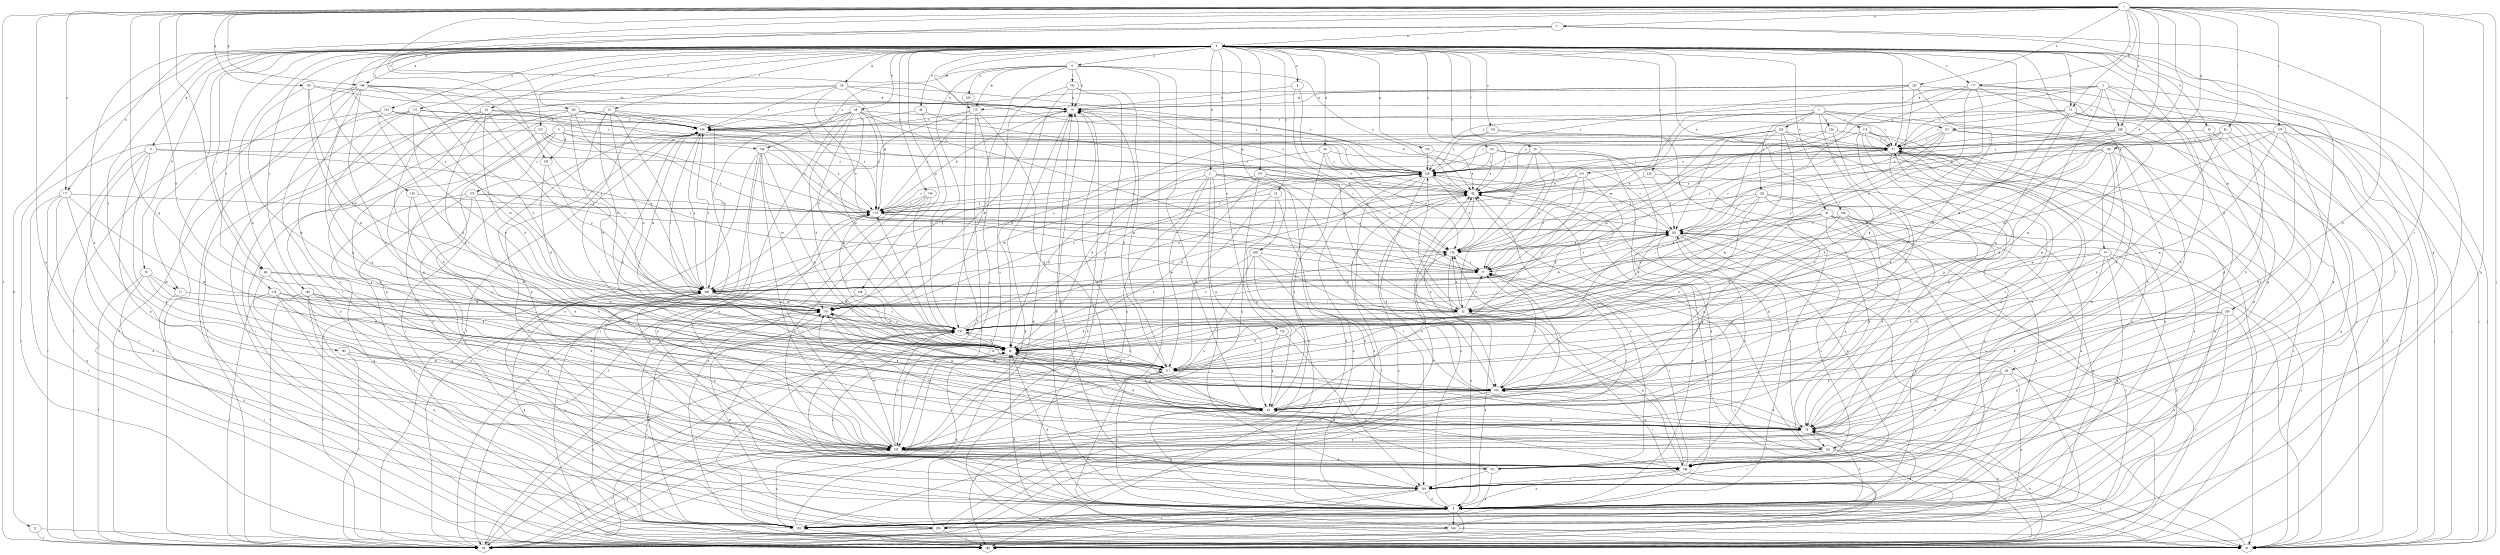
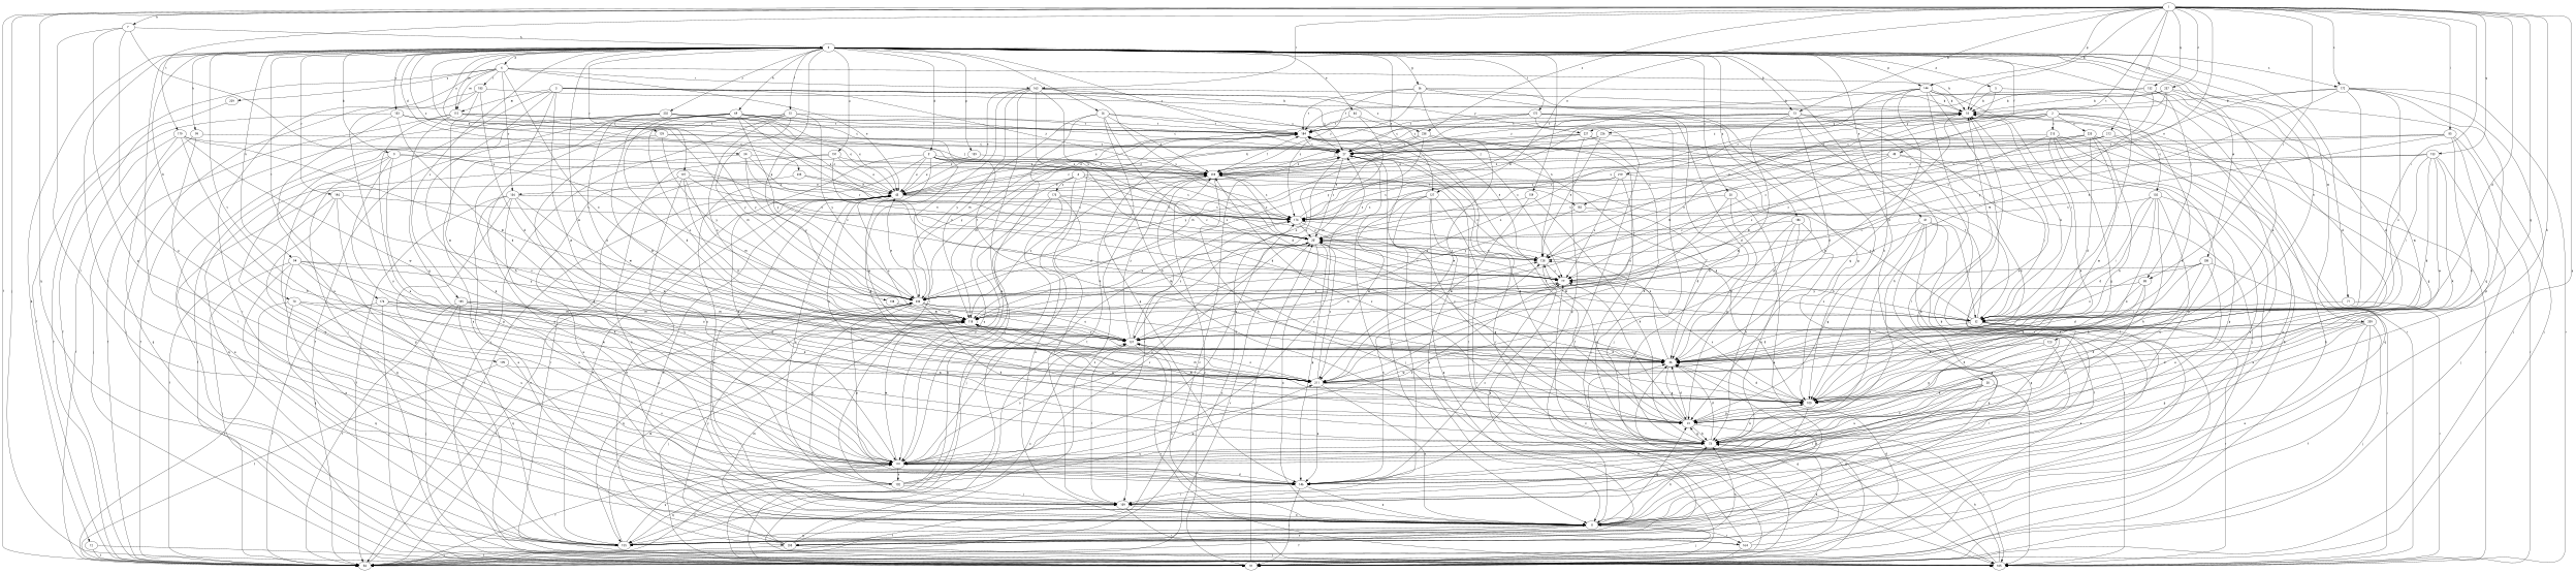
  strict digraph {
    fontname="Roboto Condensed"
    node [fontname="Roboto Condensed"]
    edge [fontname="Roboto Condensed"]
    0
    5
    6
    9
    12
    13
    20
    24
    27
    28
    31
    34
    41
    44
    45
    49
    51
    56
    69
    70
    77
    88
    94
    99
    100
    102
    109
    115
    123
    127
    129
    133
    138
    139
    144
    159
    172
    175
    176
    186
    191
    194
    195
    197
    199
    208
    209
    211
    232
    235
    18
    82
    128
    54
    163
    136
    137
    164
    183
    229
    221
    146
    239
    192
    200
    165
    36
    73
    91
    184
    8
    63
    174
    230
    201
    155
    118
    71
    1
    n80 [label=85]
    152
    153
    179
    182
    212
    237
    238
    2
    135
    215
    219
    220
    226
    227
    3
    4
    173
    0 -> 5 [label=a]
    0 -> 6 [label=a]
    0 -> 9 [label=b]
    0 -> 12 [label=b]
    0 -> 13 [label=b]
    0 -> 20 [label=c]
    0 -> 24 [label=c]
    0 -> 27 [label=c]
    0 -> 28 [label=d]
    0 -> 31 [label=d]
    0 -> 34 [label=d]
    0 -> 41 [label=e]
    0 -> 44 [label=e]
    0 -> 45 [label=e]
    0 -> 49 [label=f]
    0 -> 51 [label=f]
    0 -> 56 [label=g]
    0 -> 69 [label=h]
    0 -> 70 [label=h]
    0 -> 77 [label=i]
    0 -> 88 [label=j]
    0 -> 94 [label=k]
    0 -> 99 [label=k]
    0 -> 100 [label=k]
    0 -> 102 [label=l]
    0 -> 109 [label=l]
    0 -> 115 [label=m]
    0 -> 123 [label=n]
    0 -> 127 [label=n]
    0 -> 129 [label=o]
    0 -> 133 [label=o]
    0 -> 138 [label=p]
    0 -> 139 [label=p]
    0 -> 144 [label=p]
    0 -> 159 [label=r]
    0 -> 172 [label=s]
    0 -> 175 [label=t]
    0 -> 176 [label=t]
    0 -> 186 [label=u]
    0 -> 191 [label=u]
    0 -> 194 [label=v]
    0 -> 195 [label=v]
    0 -> 197 [label=v]
    0 -> 199 [label=v]
    0 -> 208 [label=w]
    0 -> 209 [label=w]
    0 -> 211 [label=w]
    0 -> 232 [label=z]
    0 -> 235 [label=z]
    5 -> 18 [label=b]
    5 -> 82 [label=i]
    5 -> 128 [label=n]
    6 -> 45 [label=e]
    6 -> 115 [label=m]
    6 -> 18 [label=b]
    6 -> 54 [label=f]
    6 -> 163 [label=r]
    6 -> 136 [label=o]
    6 -> 137 [label=o]
    6 -> 164 [label=r]
    6 -> 183 [label=t]
    6 -> 229 [label=y]
    9 -> 54 [label=f]
    9 -> 221 [label=x]
    9 -> 146 [label=p]
    9 -> 239 [label=z]
    9 -> 192 [label=u]
    9 -> 200 [label=v]
    12 -> 54 [label=f]
    12 -> 165 [label=r]
    13 -> 27 [label=c]
    13 -> 45 [label=e]
    13 -> 211 [label=w]
    13 -> 200 [label=v]
    13 -> 36 [label=d]
    13 -> 73 [label=h]
    13 -> 91 [label=j]
    13 -> 184 [label=t]
    20 -> 211 [label=w]
    20 -> 8 [label=a]
    20 -> 63 [label=g]
    20 -> 174 [label=s]
    24 -> 146 [label=p]
    24 -> 239 [label=z]
    24 -> 192 [label=u]
    24 -> 165 [label=r]
    24 -> 36 [label=d]
    24 -> 184 [label=t]
    24 -> 230 [label=y]
    27 -> 239 [label=z]
    27 -> 192 [label=u]
    27 -> 91 [label=j]
    27 -> 8 [label=a]
    27 -> 63 [label=g]
    27 -> 201 [label=v]
    28 -> 100 [label=k]
    28 -> 109 [label=l]
    28 -> 192 [label=u]
    28 -> 165 [label=r]
    28 -> 73 [label=h]
    28 -> 155 [label=q]
    31 -> 45 [label=e]
    31 -> 100 [label=k]
    31 -> 109 [label=l]
    31 -> 211 [label=w]
    31 -> 221 [label=x]
-   136 -> 239 [label=z]
+   31 -> 239 [label=z]
    31 -> 192 [label=u]
    31 -> 36 [label=d]
    31 -> 63 [label=g]
    34 -> 128 [label=n]
    34 -> 239 [label=z]
    34 -> 230 [label=y]
    34 -> 201 [label=v]
    34 -> 155 [label=q]
    41 -> 82 [label=i]
    41 -> 54 [label=f]
    41 -> 165 [label=r]
    41 -> 73 [label=h]
    41 -> 63 [label=g]
    41 -> 201 [label=v]
    41 -> 155 [label=q]
    44 -> 137 [label=o]
    44 -> 221 [label=x]
    44 -> 184 [label=t]
    45 -> 27 [label=c]
    45 -> 100 [label=k]
    45 -> 18 [label=b]
    45 -> 54 [label=f]
    45 -> 174 [label=s]
    49 -> 82 [label=i]
    49 -> 128 [label=n]
    49 -> 221 [label=x]
    49 -> 146 [label=p]
    49 -> 239 [label=z]
    51 -> 137 [label=o]
    51 -> 146 [label=p]
    51 -> 91 [label=j]
    51 -> 184 [label=t]
    51 -> 8 [label=a]
    51 -> 230 [label=y]
    51 -> 118 [label=m]
    56 -> 100 [label=k]
    56 -> 18 [label=b]
    56 -> 128 [label=n]
    56 -> 239 [label=z]
    56 -> 73 [label=h]
    56 -> 184 [label=t]
    56 -> 174 [label=s]
    69 -> 27 [label=c]
    69 -> 45 [label=e]
    69 -> 211 [label=w]
    69 -> 82 [label=i]
    69 -> 54 [label=f]
    69 -> 137 [label=o]
    69 -> 36 [label=d]
    69 -> 184 [label=t]
    69 -> 8 [label=a]
    69 -> 174 [label=s]
    69 -> 230 [label=y]
    70 -> 211 [label=w]
    70 -> 54 [label=f]
    70 -> 192 [label=u]
    70 -> 155 [label=q]
-   70 -> 77 [label=m]
+   70 -> 118 [label=m]
    77 -> 82 [label=i]
    77 -> 165 [label=r]
    88 -> 192 [label=u]
    88 -> 36 [label=d]
    88 -> 73 [label=h]
    88 -> 230 [label=y]
    94 -> 100 [label=k]
    94 -> 221 [label=x]
    94 -> 192 [label=u]
    94 -> 91 [label=j]
    94 -> 8 [label=a]
    94 -> 230 [label=y]
    94 -> 155 [label=q]
    99 -> 27 [label=c]
    99 -> 109 [label=l]
    99 -> 155 [label=q]
    100 -> 221 [label=x]
    100 -> 192 [label=u]
    100 -> 36 [label=d]
    100 -> 63 [label=g]
    100 -> 118 [label=m]
    102 -> 27 [label=c]
    102 -> 45 [label=e]
    102 -> 109 [label=l]
    102 -> 211 [label=w]
    102 -> 230 [label=y]
    102 -> 201 [label=v]
    102 -> 155 [label=q]
    109 -> 18 [label=b]
    109 -> 54 [label=f]
    109 -> 165 [label=r]
    109 -> 8 [label=a]
    115 -> 54 [label=f]
    115 -> 192 [label=u]
    115 -> 184 [label=t]
    115 -> 63 [label=g]
    115 -> 174 [label=s]
    115 -> 230 [label=y]
    123 -> 109 [label=l]
    123 -> 36 [label=d]
    123 -> 63 [label=g]
    127 -> 109 [label=l]
    127 -> 211 [label=w]
    127 -> 165 [label=r]
    127 -> 8 [label=a]
    127 -> 174 [label=s]
    127 -> 155 [label=q]
    129 -> 27 [label=c]
    129 -> 239 [label=z]
    129 -> 8 [label=a]
    129 -> 230 [label=y]
    133 -> 27 [label=c]
    133 -> 54 [label=f]
    133 -> 192 [label=u]
    133 -> 36 [label=d]
    133 -> 184 [label=t]
    138 -> 36 [label=d]
    138 -> 118 [label=m]
    139 -> 45 [label=e]
    139 -> 239 [label=z]
    144 -> 100 [label=k]
    144 -> 109 [label=l]
    144 -> 18 [label=b]
    144 -> 82 [label=i]
    144 -> 54 [label=f]
    144 -> 137 [label=o]
    144 -> 165 [label=r]
    144 -> 63 [label=g]
    144 -> 230 [label=y]
    159 -> 211 [label=w]
    159 -> 73 [label=h]
    159 -> 174 [label=s]
    172 -> 18 [label=b]
    172 -> 82 [label=i]
    172 -> 137 [label=o]
    172 -> 221 [label=x]
    172 -> 146 [label=p]
    172 -> 165 [label=r]
    172 -> 91 [label=j]
    172 -> 230 [label=y]
    175 -> 27 [label=c]
    175 -> 54 [label=f]
    175 -> 36 [label=d]
    175 -> 91 [label=j]
    175 -> 184 [label=t]
-   175 -> 63 [label=g]
+   175 -> 100 [label=g]
    175 -> 118 [label=m]
    176 -> 54 [label=f]
    176 -> 192 [label=u]
    176 -> 36 [label=d]
    176 -> 91 [label=j]
    176 -> 118 [label=m]
    186 -> 192 [label=u]
    186 -> 36 [label=d]
    186 -> 73 [label=h]
    186 -> 8 [label=a]
    186 -> 201 [label=v]
    191 -> 45 [label=e]
    191 -> 239 [label=z]
    191 -> 165 [label=r]
    191 -> 36 [label=d]
    191 -> 8 [label=a]
    194 -> 54 [label=f]
    194 -> 137 [label=o]
    194 -> 146 [label=p]
    194 -> 174 [label=s]
    194 -> 155 [label=q]
    195 -> 100 [label=k]
    195 -> 54 [label=f]
    195 -> 137 [label=o]
    195 -> 91 [label=j]
    195 -> 155 [label=q]
    195 -> 118 [label=m]
    197 -> 45 [label=e]
    197 -> 128 [label=n]
    197 -> 192 [label=u]
    197 -> 36 [label=d]
    197 -> 8 [label=a]
    197 -> 118 [label=m]
    199 -> 211 [label=w]
    199 -> 54 [label=f]
    199 -> 192 [label=u]
    208 -> 100 [label=k]
    208 -> 137 [label=o]
    208 -> 221 [label=x]
    208 -> 192 [label=u]
    208 -> 165 [label=r]
    208 -> 73 [label=h]
    209 -> 100 [label=k]
    209 -> 54 [label=f]
    209 -> 137 [label=o]
    209 -> 146 [label=p]
    209 -> 91 [label=j]
    209 -> 8 [label=a]
    211 -> 100 [label=k]
    211 -> 18 [label=b]
    211 -> 137 [label=o]
    211 -> 146 [label=p]
    211 -> 8 [label=a]
    211 -> 201 [label=v]
    232 -> 45 [label=e]
    232 -> 54 [label=f]
    232 -> 165 [label=r]
    232 -> 36 [label=d]
    232 -> 184 [label=t]
    232 -> 174 [label=s]
    232 -> 230 [label=y]
    235 -> 45 [label=e]
    235 -> 8 [label=a]
    235 -> 201 [label=v]
    18 -> 184 [label=t]
    18 -> 118 [label=m]
    82 -> 18 [label=b]
    82 -> 128 [label=n]
    82 -> 221 [label=x]
    82 -> 146 [label=p]
    82 -> 239 [label=z]
    82 -> 165 [label=r]
    82 -> 36 [label=d]
    82 -> 184 [label=t]
    82 -> 8 [label=a]
    128 -> 221 [label=x]
    128 -> 8 [label=a]
    128 -> 201 [label=v]
    54 -> 27 [label=c]
    54 -> 45 [label=e]
    54 -> 18 [label=b]
    54 -> 192 [label=u]
    54 -> 36 [label=d]
    54 -> 174 [label=s]
    54 -> 201 [label=v]
    163 -> 27 [label=c]
    163 -> 45 [label=e]
    163 -> 109 [label=l]
    163 -> 18 [label=b]
    163 -> 165 [label=r]
-   73 -> 163 [label=h]
+   163 -> 73 [label=h]
    163 -> 91 [label=j]
    163 -> 201 [label=v]
    163 -> 118 [label=m]
    136 -> 211 [label=w]
    136 -> 54 [label=f]
    136 -> 192 [label=u]
    136 -> 165 [label=r]
    136 -> 8 [label=a]
    136 -> 174 [label=s]
    136 -> 118 [label=m]
    137 -> 45 [label=e]
    137 -> 109 [label=l]
    137 -> 128 [label=n]
    137 -> 239 [label=z]
    137 -> 165 [label=r]
    137 -> 36 [label=d]
    137 -> 174 [label=s]
    164 -> 45 [label=e]
    164 -> 36 [label=d]
    164 -> 73 [label=h]
    164 -> 91 [label=j]
    164 -> 184 [label=t]
    183 -> 211 [label=w]
    183 -> 18 [label=b]
    183 -> 192 [label=u]
    183 -> 36 [label=d]
    183 -> 91 [label=j]
    229 -> 54 [label=f]
    221 -> 230 [label=y]
    221 -> 201 [label=v]
    146 -> 109 [label=l]
    146 -> 128 [label=n]
    146 -> 221 [label=x]
    146 -> 91 [label=j]
    146 -> 8 [label=a]
    239 -> 45 [label=e]
    239 -> 109 [label=l]
    239 -> 128 [label=n]
    239 -> 73 [label=h]
    239 -> 184 [label=t]
    239 -> 174 [label=s]
    192 -> 102 [label=u]
    192 -> 54 [label=f]
    192 -> 137 [label=o]
    192 -> 221 [label=x]
    192 -> 146 [label=p]
    192 -> 174 [label=s]
    192 -> 118 [label=m]
    200 -> 45 [label=e]
    200 -> 18 [label=b]
    200 -> 54 [label=f]
    200 -> 239 [label=z]
    200 -> 165 [label=r]
    200 -> 73 [label=h]
    200 -> 184 [label=t]
    200 -> 230 [label=y]
    200 -> 118 [label=m]
    165 -> 221 [label=x]
    165 -> 73 [label=h]
    36 -> 211 [label=w]
    36 -> 63 [label=g]
    36 -> 174 [label=s]
    73 -> 27 [label=c]
    73 -> 100 [label=k]
    73 -> 192 [label=u]
    73 -> 36 [label=d]
    73 -> 63 [label=g]
    91 -> 18 [label=b]
    91 -> 239 [label=z]
    91 -> 201 [label=v]
    184 -> 27 [label=c]
    184 -> 100 [label=k]
    184 -> 128 [label=n]
    184 -> 230 [label=y]
    184 -> 118 [label=m]
    8 -> 45 [label=e]
    8 -> 18 [label=b]
    8 -> 54 [label=f]
    8 -> 137 [label=o]
    8 -> 164 [label=r]
    8 -> 200 [label=v]
    8 -> 36 [label=d]
    8 -> 73 [label=h]
    8 -> 91 [label=j]
    8 -> 63 [label=g]
    8 -> 155 [label=q]
    63 -> 128 [label=n]
    63 -> 221 [label=x]
    63 -> 239 [label=z]
    63 -> 165 [label=r]
    63 -> 36 [label=d]
    63 -> 73 [label=h]
    63 -> 184 [label=t]
    63 -> 118 [label=m]
    174 -> 18 [label=b]
    174 -> 221 [label=x]
    174 -> 201 [label=v]
    230 -> 45 [label=e]
    230 -> 82 [label=i]
    230 -> 54 [label=f]
    230 -> 137 [label=o]
    230 -> 146 [label=p]
    230 -> 73 [label=h]
    230 -> 184 [label=t]
    230 -> 155 [label=q]
    230 -> 118 [label=m]
    201 -> 128 [label=n]
    201 -> 146 [label=p]
    201 -> 239 [label=z]
    201 -> 192 [label=u]
    201 -> 8 [label=a]
    201 -> 63 [label=g]
    201 -> 118 [label=m]
    155 -> 45 [label=e]
    155 -> 137 [label=o]
    155 -> 192 [label=u]
-   155 -> 165 [label=r]
    155 -> 36 [label=d]
    155 -> 118 [label=m]
    118 -> 137 [label=o]
    118 -> 239 [label=z]
    118 -> 91 [label=j]
    118 -> 63 [label=g]
    71 -> 0 [label=h]
    71 -> 109 [label=l]
    71 -> 146 [label=p]
    71 -> 192 [label=u]
    71 -> 230 [label=y]
    1 -> 13 [label=b]
    1 -> 88 [label=j]
    1 -> 127 [label=n]
    1 -> 144 [label=p]
    1 -> 172 [label=s]
    1 -> 18 [label=b]
    1 -> 82 [label=i]
    1 -> 128 [label=n]
    1 -> 54 [label=f]
    1 -> 163 [label=r]
    1 -> 36 [label=d]
    1 -> 73 [label=h]
    1 -> 91 [label=j]
    1 -> 8 [label=a]
    1 -> 63 [label=g]
    1 -> 155 [label=q]
    1 -> 71 [label=h]
    1 -> n80 [label=i]
    1 -> 152 [label=q]
    1 -> 153 [label=q]
    1 -> 179 [label=t]
    1 -> 182 [label=t]
    1 -> 212 [label=x]
    1 -> 237 [label=z]
    1 -> 238 [label=z]
    n80 -> 27 [label=c]
    n80 -> 45 [label=e]
    n80 -> 100 [label=k]
    n80 -> 128 [label=n]
    n80 -> 165 [label=r]
    n80 -> 63 [label=g]
    152 -> 211 [label=w]
    152 -> 18 [label=b]
    152 -> 239 [label=z]
    152 -> 36 [label=d]
    152 -> 118 [label=m]
    153 -> 100 [label=k]
    153 -> 211 [label=w]
    153 -> 82 [label=i]
    153 -> 239 [label=z]
    153 -> 36 [label=d]
    153 -> 91 [label=j]
    153 -> 174 [label=s]
    179 -> 27 [label=c]
    179 -> 211 [label=w]
    179 -> 54 [label=f]
    179 -> 73 [label=h]
    179 -> 91 [label=j]
    179 -> 118 [label=m]
    182 -> 36 [label=d]
    182 -> 230 [label=y]
    212 -> 27 [label=c]
    212 -> 165 [label=r]
    212 -> 63 [label=g]
    212 -> 174 [label=s]
    212 -> 201 [label=v]
    237 -> 18 [label=b]
    237 -> 239 [label=z]
    237 -> 36 [label=d]
    237 -> 91 [label=j]
    237 -> 184 [label=t]
    237 -> 201 [label=v]
    238 -> 27 [label=c]
    238 -> 211 [label=w]
    238 -> 239 [label=z]
    238 -> 91 [label=j]
    238 -> 118 [label=m]
    2 -> 100 [label=k]
    2 -> 109 [label=l]
    2 -> 221 [label=x]
    2 -> 135 [label=o]
    2 -> 215 [label=x]
    2 -> 219 [label=x]
    2 -> 220 [label=x]
    2 -> 226 [label=y]
    2 -> 227 [label=y]
    135 -> 100 [label=k]
    135 -> 82 [label=i]
    135 -> 192 [label=u]
    135 -> 36 [label=d]
    135 -> 73 [label=h]
    135 -> 8 [label=a]
    135 -> 174 [label=s]
    215 -> 27 [label=c]
    215 -> 100 [label=k]
    215 -> 146 [label=p]
    215 -> 8 [label=a]
    215 -> 63 [label=g]
    215 -> 155 [label=q]
    215 -> 118 [label=m]
    219 -> 45 [label=e]
    219 -> 137 [label=o]
    219 -> 221 [label=x]
    219 -> 36 [label=d]
    219 -> 174 [label=s]
    220 -> 27 [label=c]
    220 -> 100 [label=k]
    220 -> 211 [label=w]
    220 -> 221 [label=x]
    220 -> 36 [label=d]
    220 -> 8 [label=a]
    220 -> 201 [label=v]
    226 -> 27 [label=c]
    226 -> 100 [label=k]
    226 -> 128 [label=n]
    226 -> 239 [label=z]
    227 -> 27 [label=c]
    227 -> 45 [label=e]
    227 -> 82 [label=i]
    227 -> 146 [label=p]
    227 -> 73 [label=h]
    227 -> 230 [label=y]
    3 -> 27 [label=c]
    3 -> 115 [label=m]
    3 -> 211 [label=w]
    3 -> 146 [label=p]
    3 -> 239 [label=z]
    3 -> 73 [label=h]
    3 -> 91 [label=j]
    3 -> 238 [label=z]
    3 -> 227 [label=y]
    4 -> 136 [label=o]
    4 -> 221 [label=x]
    4 -> 192 [label=u]
    4 -> 8 [label=a]
    4 -> 174 [label=s]
    4 -> 182 [label=t]
    4 -> 173 [label=s]
    173 -> 109 [label=l]
    173 -> 192 [label=u]
    173 -> 91 [label=j]
    173 -> 174 [label=s]
    173 -> 201 [label=v]
    173 -> 155 [label=q]
  }
